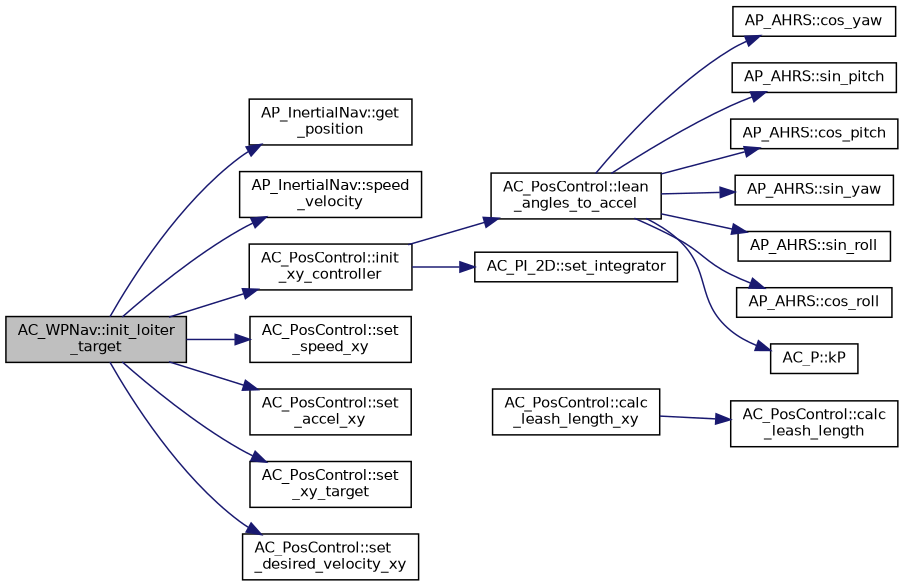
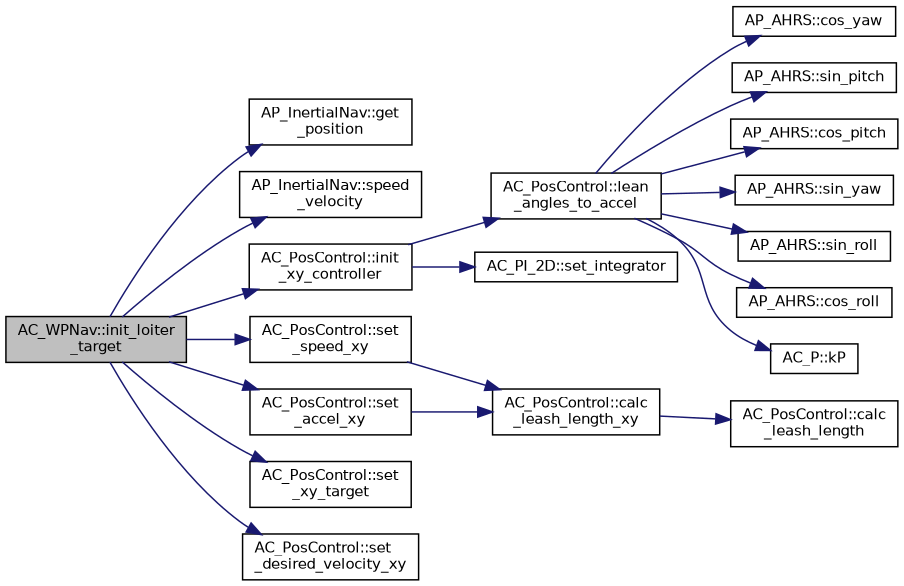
  digraph {
    rankdir=LR
    node [color=black fillcolor=white fontname=Helvetica fontsize=10 shape=record style=filled]
    edge [color=midnightblue fontname=Helvetica fontsize=10 labelfontname=Helvetica labelfontsize=10 style=solid]
    n1 [fillcolor=grey75 fontcolor=black height=0.2 label="AC_WPNav::init_loiter\l_target" width=0.4]
    n2 [height=0.2 label="AP_InertialNav::get\l_position" width=0.4]
    n3 [height=0.2 label="AP_InertialNav::speed\l_velocity" width=0.4]
    n4 [height=0.2 label="AC_PosControl::init\l_xy_controller" width=0.4]
    n5 [height=0.2 label="AC_PosControl::set\l_speed_xy" width=0.4]
    n6 [height=0.2 label="AC_PosControl::set\l_accel_xy" width=0.4]
    n7 [height=0.2 label="AC_PosControl::set\l_xy_target" width=0.4]
    n8 [height=0.2 label="AC_PosControl::set\l_desired_velocity_xy" width=0.4]
    n9 [height=0.2 label="AC_PosControl::lean\l_angles_to_accel" width=0.4]
    n10 [height=0.2 label="AC_PI_2D::set_integrator" width=0.4]
    n11 [height=0.2 label="AC_PosControl::calc\l_leash_length_xy" width=0.4]
    n12 [height=0.2 label="AP_AHRS::cos_yaw" width=0.4]
    n13 [height=0.2 label="AP_AHRS::sin_pitch" width=0.4]
    n14 [height=0.2 label="AP_AHRS::cos_pitch" width=0.4]
    n15 [height=0.2 label="AP_AHRS::sin_yaw" width=0.4]
    n16 [height=0.2 label="AP_AHRS::sin_roll" width=0.4]
    n17 [height=0.2 label="AP_AHRS::cos_roll" width=0.4]
    n18 [height=0.2 label="AC_P::kP" width=0.4]
    n19 [height=0.2 label="AC_PosControl::calc\l_leash_length" width=0.4]
    n1 -> n2
    n1 -> n3
    n1 -> n4
    n1 -> n5
    n1 -> n6
    n1 -> n7
    n1 -> n8
    n4 -> n9
    n4 -> n10
+   n5 -> n11
+   n6 -> n11
    n9 -> n12
    n9 -> n13
    n9 -> n14
    n9 -> n15
    n9 -> n16
    n9 -> n17
    n9 -> n18
    n11 -> n19
  }
